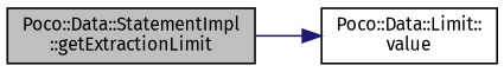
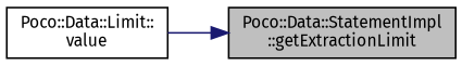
  digraph {
    rankdir=LR
    fontname="Fira Sans"
    node [color=black fontname="Fira Sans" fontsize=10 shape=record style=filled]
    n1 [fillcolor=grey75 fontcolor=black height=0.2 label="Poco::Data::StatementImpl\l::getExtractionLimit" width=0.4]
    n2 [fillcolor=white height=0.2 label="Poco::Data::Limit::\lvalue" width=0.4]
-   n1 -> n2 [color=midnightblue fontname="Fira Sans" fontsize=10 labelfontname=Helvetica labelfontsize=10 style=solid]
+   n2 -> n1 [color=midnightblue fontname="Fira Sans" fontsize=10 labelfontname=Helvetica labelfontsize=10 style=solid]
  }
